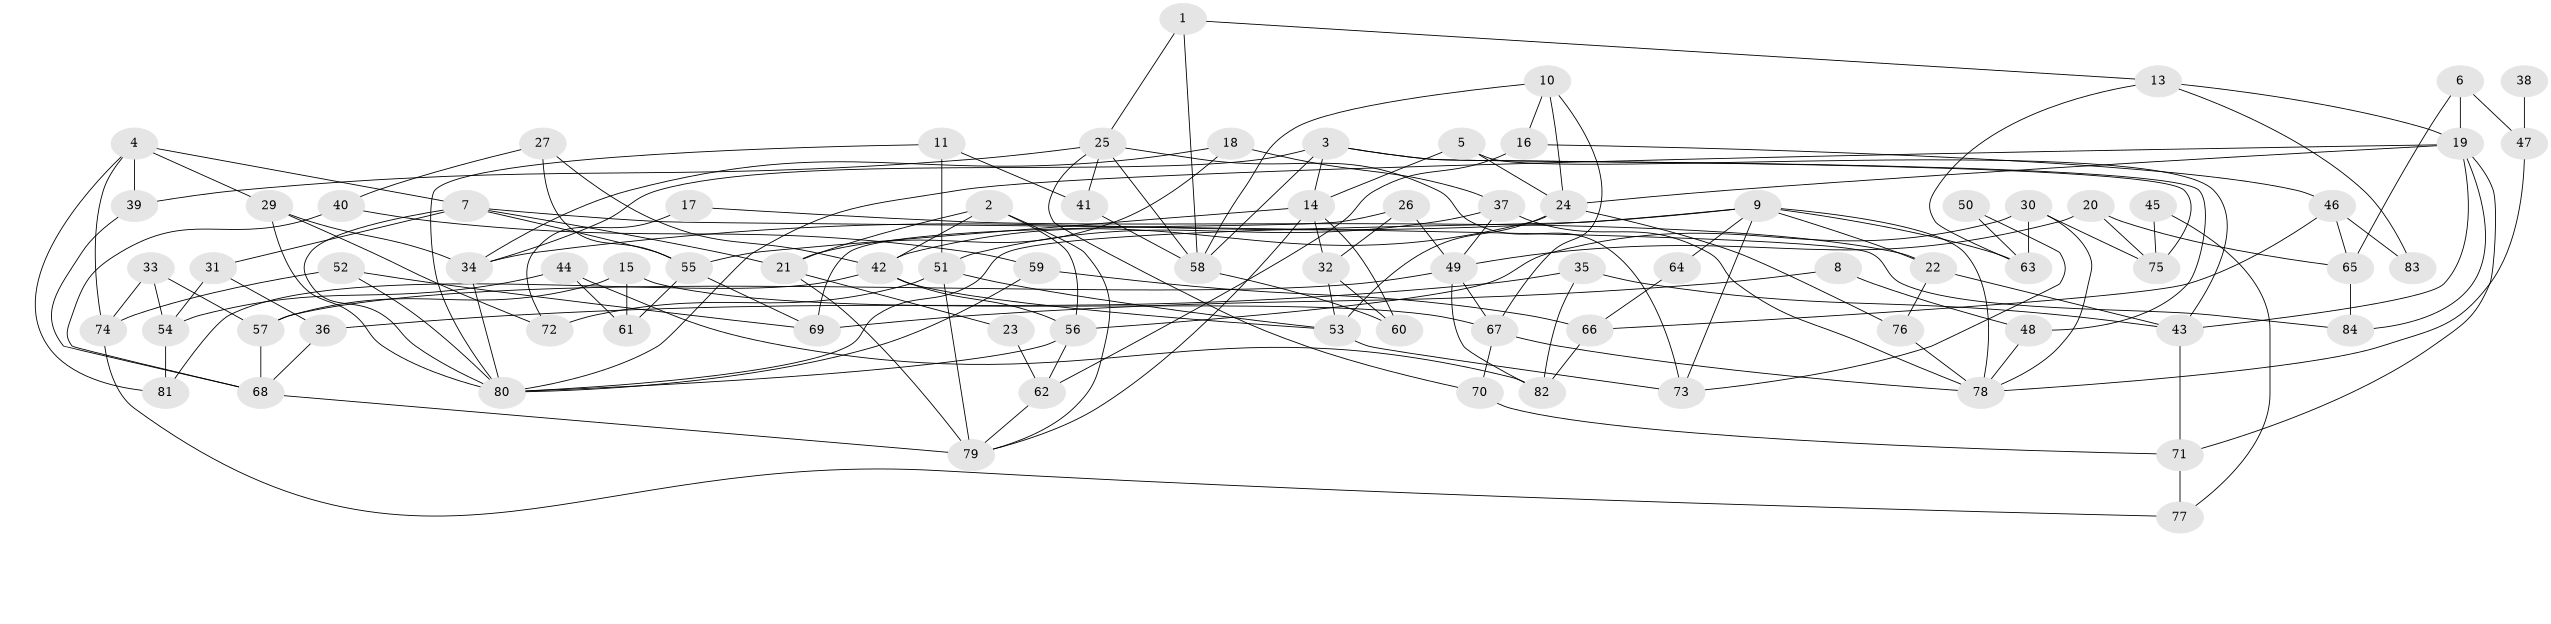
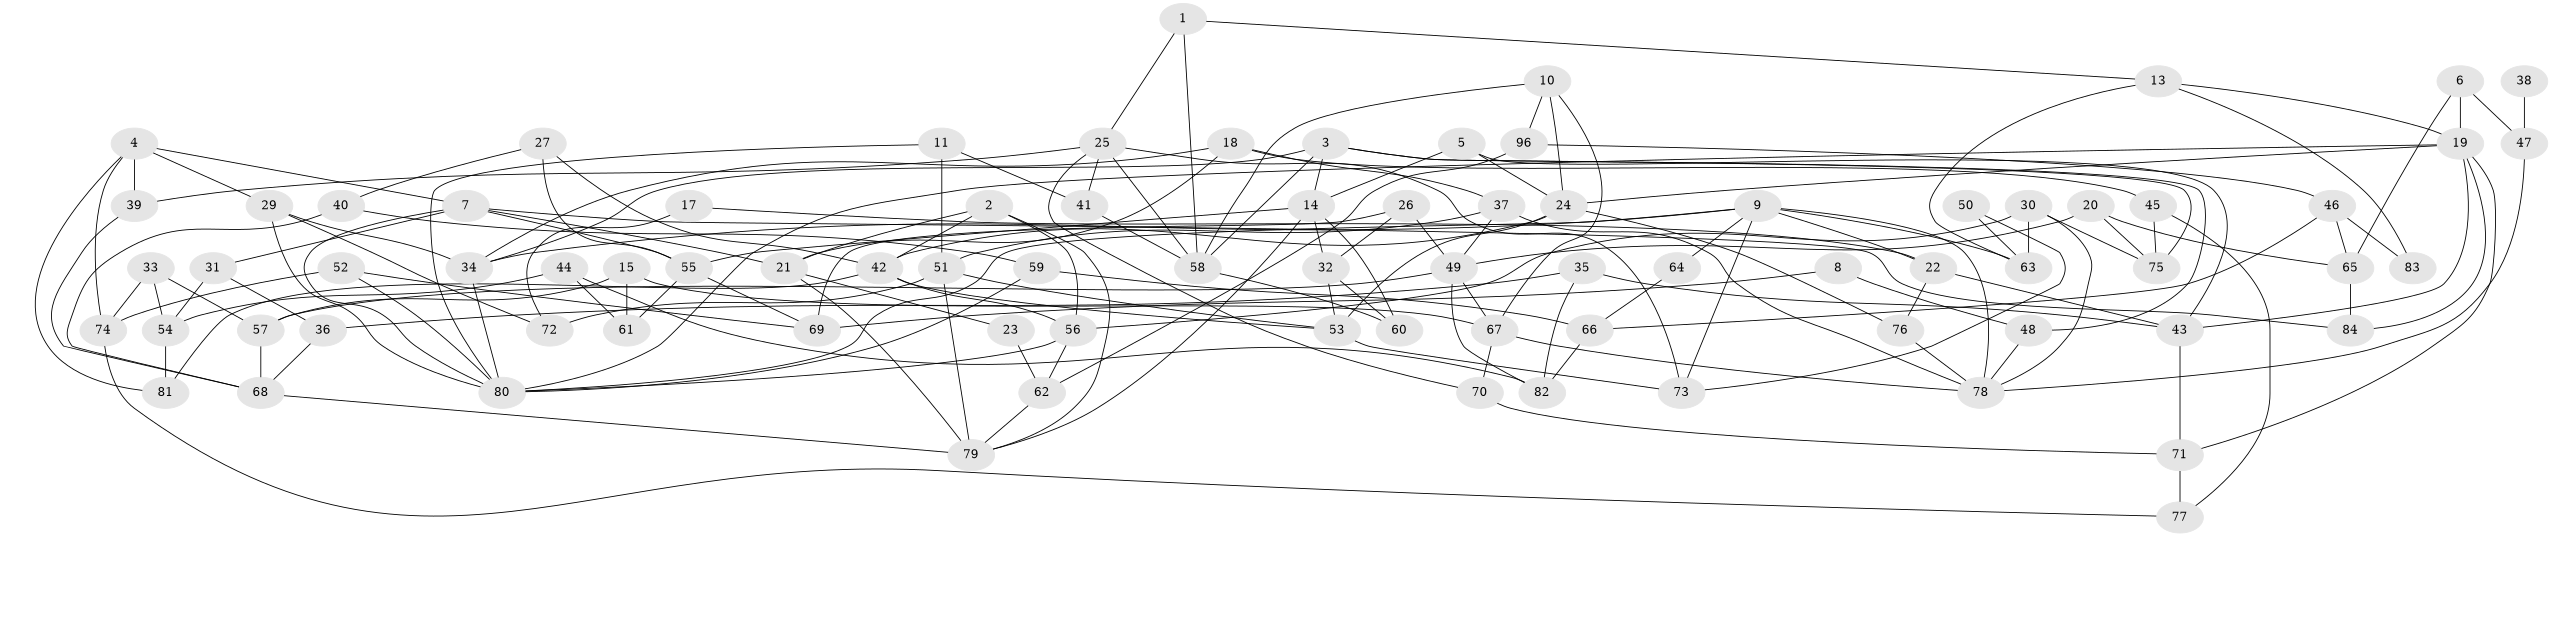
  graph {
    node [color=gray90 style=filled]
    1
    13
    25
    58
    19
    63
    83
    39
    73
    41
    70
    60
    2
    21
    42
    56
    79
    23
    81
    53
    80
    62
    3
    14
    34
    48
    75
    55
    32
    36
    68
    78
    4
    7
    29
    74
    31
    84
    72
    77
    5
    24
    43
    76
    71
    6
    47
    65
    54
    69
    61
    8
    9
    22
    64
    66
    10
-   16
+   16 [label=96]
    67
    46
    11
    51
    82
    15
    57
    17
    18
    37
    45
    49
    20
    26
    27
    40
    59
    30
    33
    35
    38
    44
    50
    52
    1 -- 13
    1 -- 25
    1 -- 58
    13 -- 19
    13 -- 63
    13 -- 83
    25 -- 58
    25 -- 39
    25 -- 73
    25 -- 41
    25 -- 70
    58 -- 60
    19 -- 80
    19 -- 84
    19 -- 24
    19 -- 43
    19 -- 71
    39 -- 68
    41 -- 58
    70 -- 71
    2 -- 21
    2 -- 42
    2 -- 56
    2 -- 79
    21 -- 79
    21 -- 23
    42 -- 56
    42 -- 81
    42 -- 53
    56 -- 80
    56 -- 62
    23 -- 62
    53 -- 73
    62 -- 79
    3 -- 58
    3 -- 14
    3 -- 34
    3 -- 48
    3 -- 75
    14 -- 60
    14 -- 79
    14 -- 55
    14 -- 32
    34 -- 80
    48 -- 78
    55 -- 69
    55 -- 61
    32 -- 60
    32 -- 53
    36 -- 68
    68 -- 79
    4 -- 39
    4 -- 81
    4 -- 7
    4 -- 29
    4 -- 74
    7 -- 21
    7 -- 80
    7 -- 55
    7 -- 31
    7 -- 84
    29 -- 80
    29 -- 34
    29 -- 72
    74 -- 77
    31 -- 36
    31 -- 54
    5 -- 14
    5 -- 24
    5 -- 43
    24 -- 42
    24 -- 53
    24 -- 76
    43 -- 71
    76 -- 78
    71 -- 77
    6 -- 19
    6 -- 47
    6 -- 65
    47 -- 78
    65 -- 84
    54 -- 81
    8 -- 48
    8 -- 69
    9 -- 63
    9 -- 73
    9 -- 80
    9 -- 34
    9 -- 78
    9 -- 22
    9 -- 64
    22 -- 43
    22 -- 76
    64 -- 66
    66 -- 82
    10 -- 58
    10 -- 24
    10 -- 16
    10 -- 67
    16 -- 62
    16 -- 46
    67 -- 70
    67 -- 78
    46 -- 83
    46 -- 65
    46 -- 66
    11 -- 41
    11 -- 80
    11 -- 51
    51 -- 79
    51 -- 53
    51 -- 72
    15 -- 61
    15 -- 67
    15 -- 57
    57 -- 68
    17 -- 72
    17 -- 22
    18 -- 21
    18 -- 34
    18 -- 37
+   18 -- 45
    37 -- 78
    37 -- 51
    37 -- 49
    45 -- 75
    45 -- 77
    49 -- 67
    49 -- 82
    49 -- 57
    20 -- 75
    20 -- 65
    20 -- 49
    26 -- 32
    26 -- 69
    26 -- 49
    27 -- 42
    27 -- 55
    27 -- 40
    40 -- 68
    40 -- 59
    59 -- 80
    59 -- 66
    30 -- 63
    30 -- 56
    30 -- 75
    30 -- 78
    33 -- 74
    33 -- 54
    33 -- 57
    35 -- 36
    35 -- 43
    35 -- 82
    38 -- 47
    44 -- 54
    44 -- 61
    44 -- 82
    50 -- 63
    50 -- 73
    52 -- 80
    52 -- 74
    52 -- 69
  }
